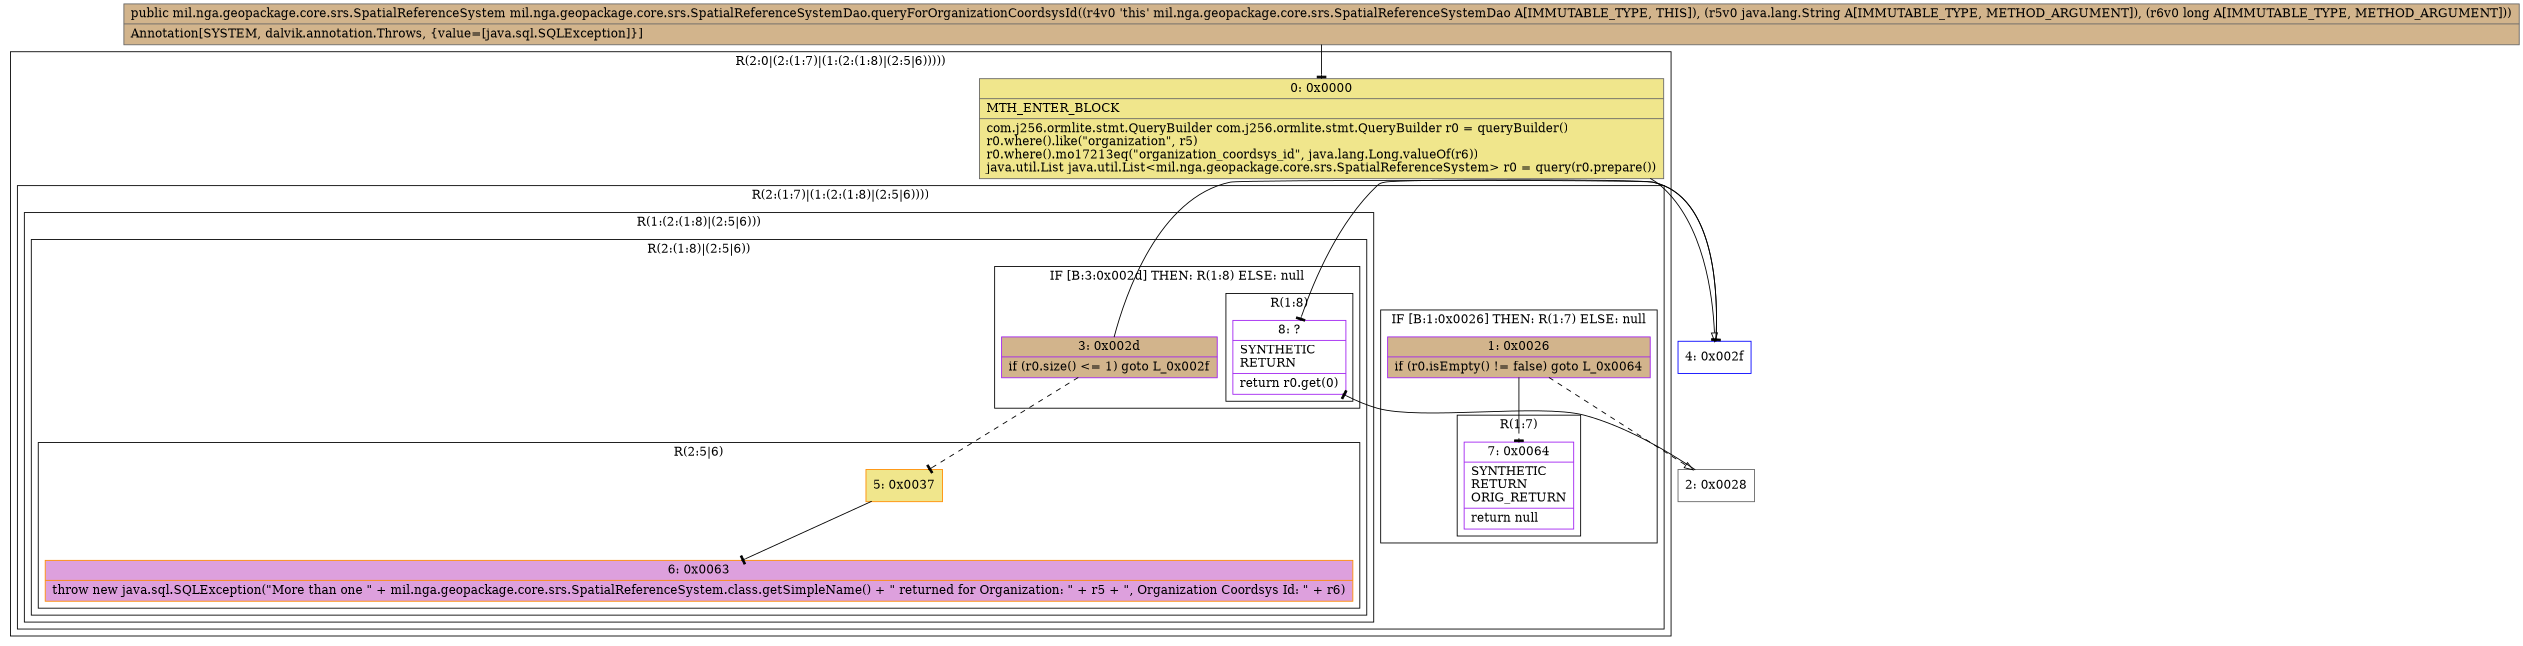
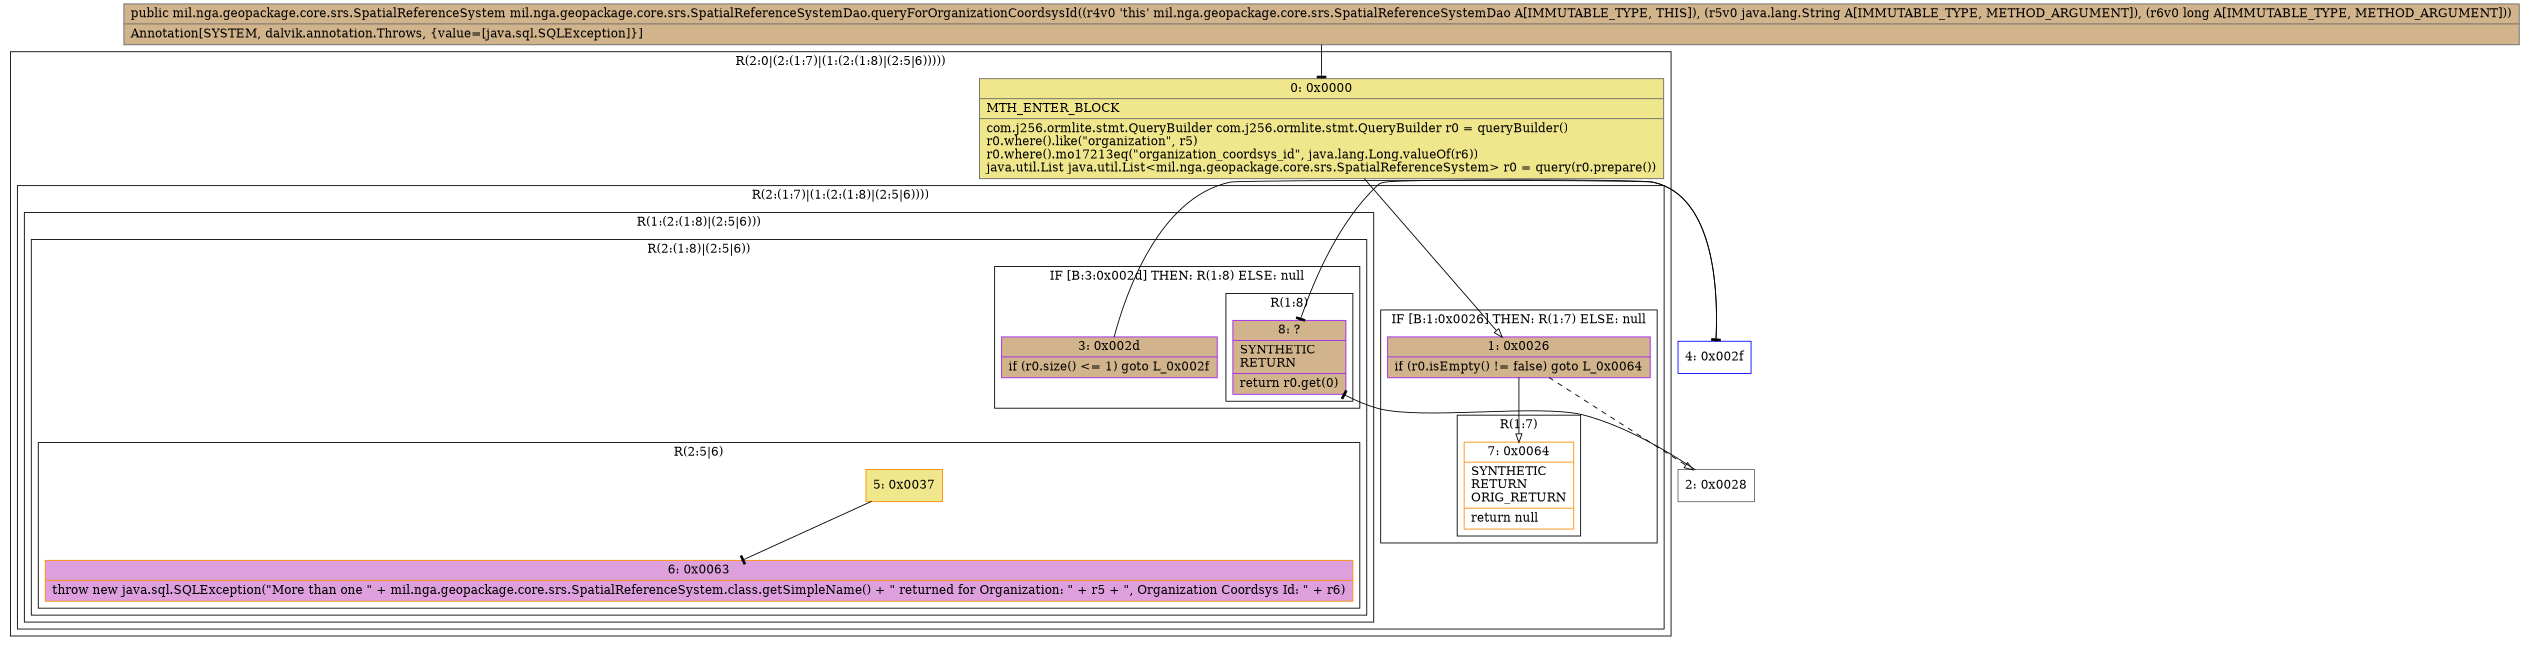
  digraph {
    node [color=purple fillcolor=tan shape=record style=filled]
    edge [arrowhead=tee]
-   n1 [fillcolor=white label="{7\:\ 0x0064|SYNTHETIC\lRETURN\lORIG_RETURN\l|return null\l}"]
+   n1 [color=darkorange fillcolor=white label="{7\:\ 0x0064|SYNTHETIC\lRETURN\lORIG_RETURN\l|return null\l}"]
    n2 [label="{1\:\ 0x0026|if (r0.isEmpty() != false) goto L_0x0064\l}"]
-   n3 [fillcolor=white label="{8\:\ ?|SYNTHETIC\lRETURN\l|return r0.get(0)\l}"]
+   n3 [label="{8\:\ ?|SYNTHETIC\lRETURN\l|return r0.get(0)\l}"]
    n4 [label="{3\:\ 0x002d|if (r0.size() \<= 1) goto L_0x002f\l}"]
    n5 [color=darkorange fillcolor=khaki label="{5\:\ 0x0037}"]
    n6 [color=darkorange fillcolor=plum label="{6\:\ 0x0063|throw new java.sql.SQLException(\"More than one \" + mil.nga.geopackage.core.srs.SpatialReferenceSystem.class.getSimpleName() + \" returned for Organization: \" + r5 + \", Organization Coordsys Id: \" + r6)\l}"]
    n7 [color=gray40 fillcolor=khaki label="{0\:\ 0x0000|MTH_ENTER_BLOCK\l|com.j256.ormlite.stmt.QueryBuilder com.j256.ormlite.stmt.QueryBuilder r0 = queryBuilder()\lr0.where().like(\"organization\", r5)\lr0.where().mo17213eq(\"organization_coordsys_id\", java.lang.Long.valueOf(r6))\ljava.util.List java.util.List\<mil.nga.geopackage.core.srs.SpatialReferenceSystem\> r0 = query(r0.prepare())\l}"]
    n8 [color=gray40 fillcolor=white label="{2\:\ 0x0028}"]
    n9 [color=blue fillcolor=white label="{4\:\ 0x002f}"]
    n10 [color=gray40 label="{public mil.nga.geopackage.core.srs.SpatialReferenceSystem mil.nga.geopackage.core.srs.SpatialReferenceSystemDao.queryForOrganizationCoordsysId((r4v0 'this' mil.nga.geopackage.core.srs.SpatialReferenceSystemDao A[IMMUTABLE_TYPE, THIS]), (r5v0 java.lang.String A[IMMUTABLE_TYPE, METHOD_ARGUMENT]), (r6v0 long A[IMMUTABLE_TYPE, METHOD_ARGUMENT]))  | Annotation[SYSTEM, dalvik.annotation.Throws, \{value=[java.sql.SQLException]\}]\l}"]
    subgraph cluster_1 {
      label="R(2:0|(2:(1:7)|(1:(2:(1:8)|(2:5|6)))))"
      n7
      subgraph cluster_2 {
        label="R(2:(1:7)|(1:(2:(1:8)|(2:5|6))))"
        subgraph cluster_3 {
          label="IF [B:1:0x0026] THEN: R(1:7) ELSE: null"
          n2
          subgraph cluster_4 {
            label="R(1:7)"
            n1
          }
        }
        subgraph cluster_5 {
          label="R(1:(2:(1:8)|(2:5|6)))"
          subgraph cluster_6 {
            label="R(2:(1:8)|(2:5|6))"
            subgraph cluster_7 {
              label="IF [B:3:0x002d] THEN: R(1:8) ELSE: null"
              n4
              subgraph cluster_8 {
                label="R(1:8)"
                n3
              }
            }
            subgraph cluster_9 {
              label="R(2:5|6)"
              n5
              n6
            }
          }
        }
      }
    }
-   n2 -> n1
+   n2 -> n1 [arrowhead=onormal]
    n2 -> n8 [arrowhead=onormal style=dashed]
-   n4 -> n5 [style=dashed]
    n4 -> n9
    n5 -> n6
-   n7 -> n9 [arrowhead=onormal]
+   n7 -> n2 [arrowhead=onormal]
    n8 -> n3
    n9 -> n3
    n10 -> n7
  }
